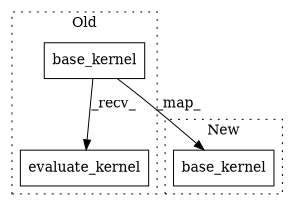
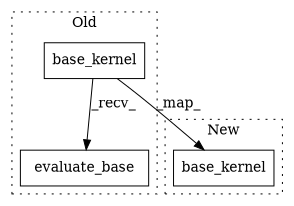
  digraph {
    node [a=32 l="12,1" s="655,701" shape=box]
    n1 [label=base_kernel]
-   n2 [l=17 label=evaluate_kernel s=703]
+   n2 [l=17 label=evaluate_base s=703]
    n3 [label=base_kernel]
    subgraph cluster_1 {
      label=Old
      style=dotted
      n1
      n2
    }
    subgraph cluster_2 {
      label=New
      style=dotted
      n3
    }
    n1 -> n2 [label=_recv_]
    n1 -> n3 [label=_map_]
  }
